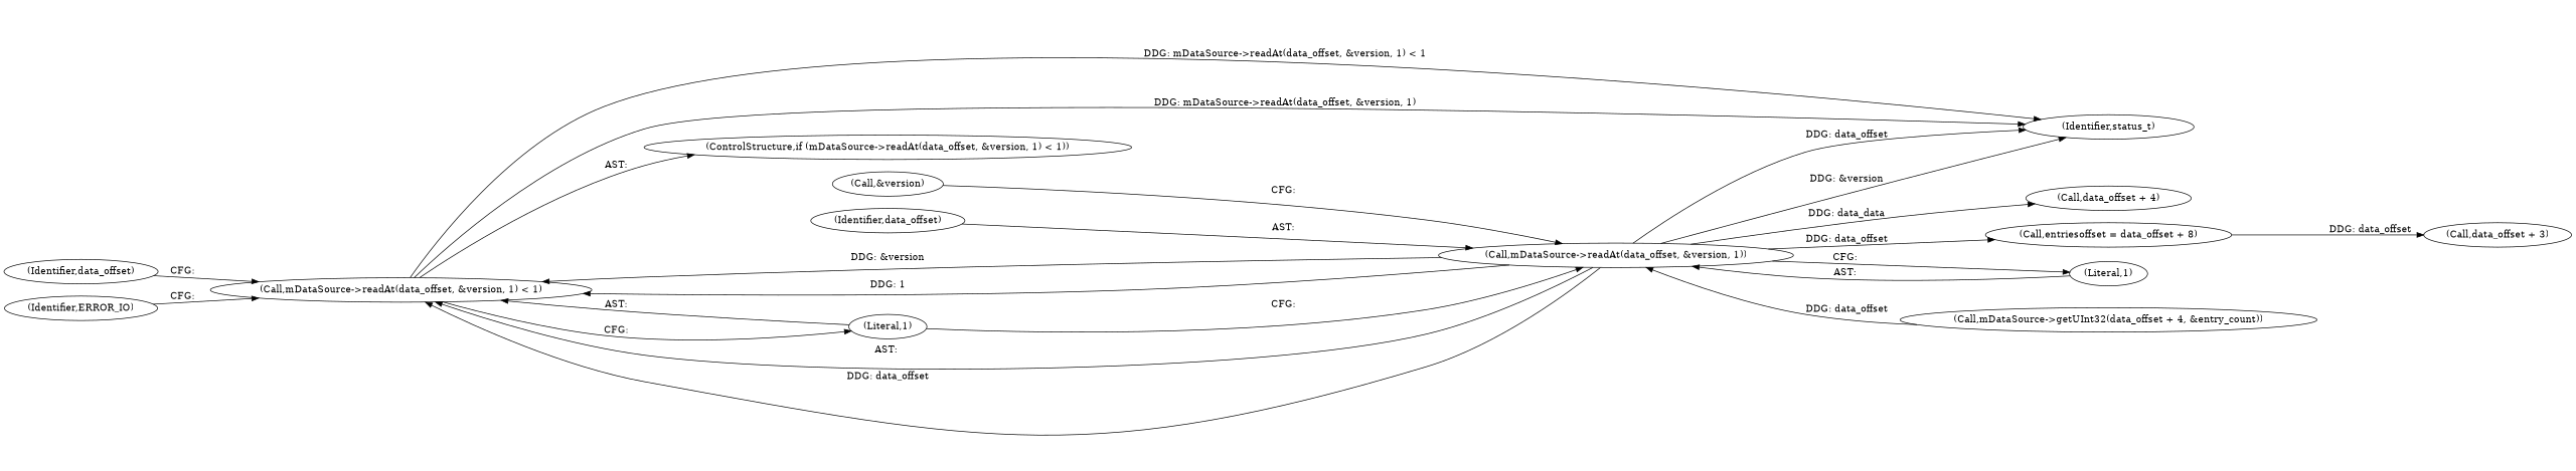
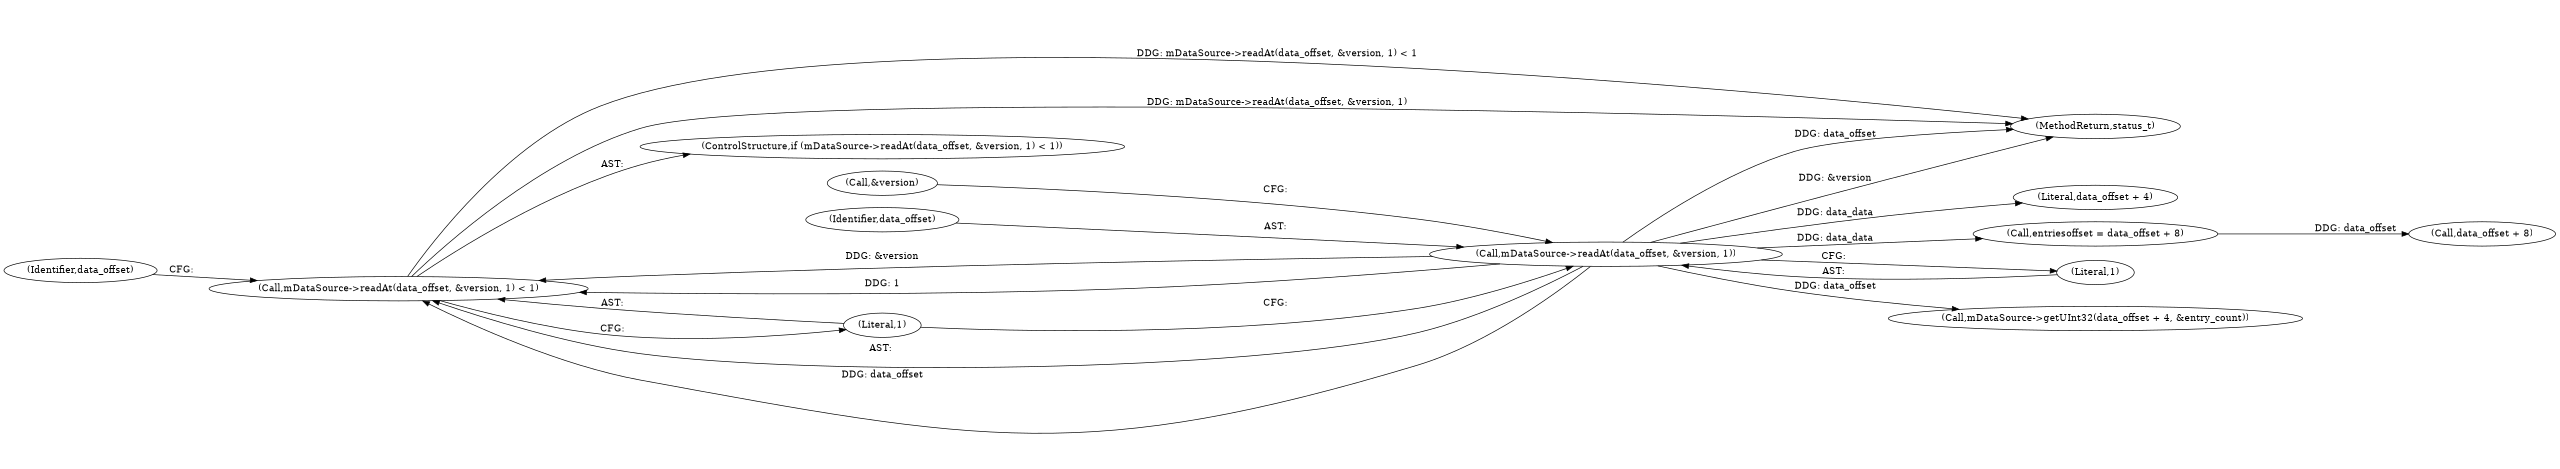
  digraph {
    rankdir=LR
    n1 [label="(Call,mDataSource->readAt(data_offset, &version, 1) < 1)"]
    n2 [label="(ControlStructure,if (mDataSource->readAt(data_offset, &version, 1) < 1))"]
-   n3 [label="(Identifier,status_t)"]
+   n3 [label="(MethodReturn,status_t)"]
    n4 [label="(Literal,1)"]
    n5 [label="(Call,mDataSource->readAt(data_offset, &version, 1))"]
-   n6 [label="(Call,data_offset + 4)"]
+   n6 [label="(Literal,data_offset + 4)"]
    n7 [label="(Call,entriesoffset = data_offset + 8)"]
    n8 [label="(Literal,1)"]
    n9 [label="(Call,mDataSource->getUInt32(data_offset + 4, &entry_count))"]
-   n10 [label="(Call,data_offset + 3)"]
+   n10 [label="(Call,data_offset + 8)"]
    n11 [label="(Call,&version)"]
    n12 [label="(Identifier,data_offset)"]
-   n13 [label="(Identifier,ERROR_IO)"]
    n14 [label="(Identifier,data_offset)"]
    n1 -> n2 [label="AST: "]
    n1 -> n3 [label="DDG: mDataSource->readAt(data_offset, &version, 1) < 1"]
    n1 -> n3 [label="DDG: mDataSource->readAt(data_offset, &version, 1)"]
    n1 -> n4 [label="CFG: "]
    n4 -> n1 [label="AST: "]
    n4 -> n5 [label="CFG: "]
    n5 -> n1 [label="AST: "]
    n5 -> n1 [label="DDG: data_offset"]
    n5 -> n1 [label="DDG: &version"]
    n5 -> n1 [label="DDG: 1"]
    n5 -> n3 [label="DDG: data_offset"]
    n5 -> n3 [label="DDG: &version"]
    n5 -> n6 [label="DDG: data_data"]
-   n5 -> n7 [label="DDG: data_offset"]
+   n5 -> n7 [label="DDG: data_data"]
    n5 -> n8 [label="CFG: "]
-   n9 -> n5 [label="DDG: data_offset"]
+   n5 -> n9 [label="DDG: data_offset"]
    n7 -> n10 [label="DDG: data_offset"]
    n8 -> n5 [label="AST: "]
    n11 -> n5 [label="CFG: "]
    n12 -> n1 [label="CFG: "]
-   n13 -> n1 [label="CFG: "]
    n14 -> n5 [label="AST: "]
  }
